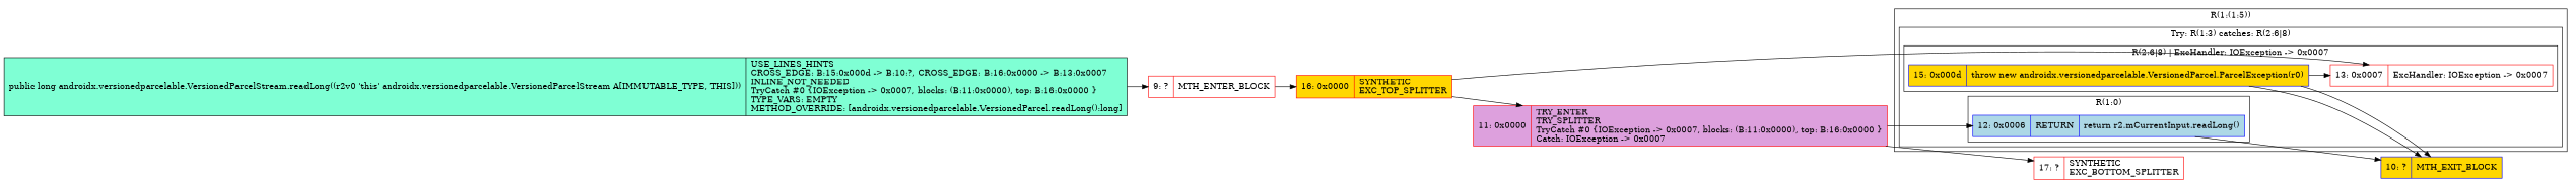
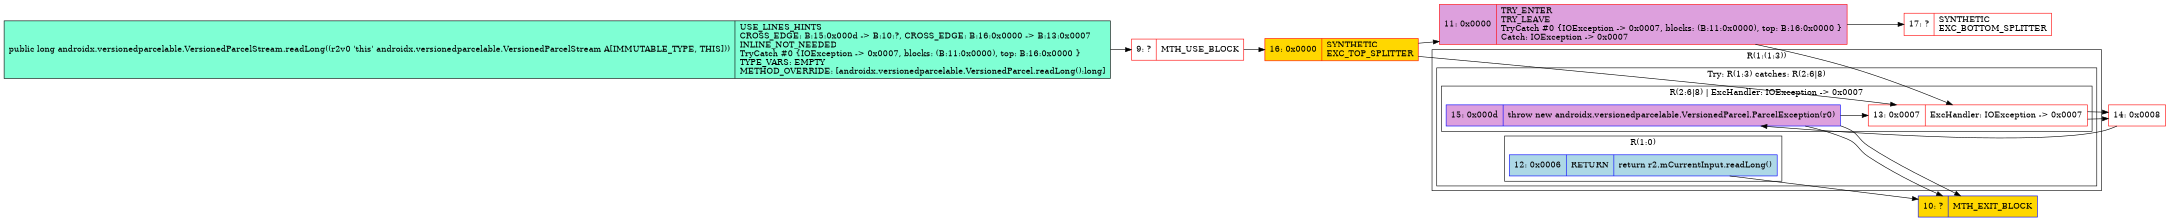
  digraph {
    rankdir=LR
    node [color=red fillcolor=white shape=record style=filled]
    n1 [color=blue fillcolor=lightblue label="{12\:\ 0x0006|RETURN\l|return r2.mCurrentInput.readLong()\l}"]
    n2 [label="{13\:\ 0x0007|ExcHandler: IOException \-\> 0x0007\l}"]
-   n3 [color=blue fillcolor=gold label="{15\:\ 0x000d|throw new androidx.versionedparcelable.VersionedParcel.ParcelException(r0)\l}"]
+   n3 [color=blue fillcolor=plum label="{15\:\ 0x000d|throw new androidx.versionedparcelable.VersionedParcel.ParcelException(r0)\l}"]
    n4 [color=blue fillcolor=gold label="{10\:\ ?|MTH_EXIT_BLOCK\l}"]
-   n6 [label="{9\:\ ?|MTH_ENTER_BLOCK\l}"]
+   n5 [label="{14\:\ 0x0008}"]
+   n6 [label="{9\:\ ?|MTH_USE_BLOCK\l}"]
    n7 [fillcolor=gold label="{16\:\ 0x0000|SYNTHETIC\lEXC_TOP_SPLITTER\l}"]
-   n8 [fillcolor=plum label="{11\:\ 0x0000|TRY_ENTER\lTRY_SPLITTER\lTryCatch #0 \{IOException \-\> 0x0007, blocks: (B:11:0x0000), top: B:16:0x0000 \}\lCatch: IOException \-\> 0x0007\l}"]
+   n8 [fillcolor=plum label="{11\:\ 0x0000|TRY_ENTER\lTRY_LEAVE\lTryCatch #0 \{IOException \-\> 0x0007, blocks: (B:11:0x0000), top: B:16:0x0000 \}\lCatch: IOException \-\> 0x0007\l}"]
    n9 [label="{17\:\ ?|SYNTHETIC\lEXC_BOTTOM_SPLITTER\l}"]
    n10 [fillcolor=aquamarine label="{public long androidx.versionedparcelable.VersionedParcelStream.readLong((r2v0 'this' androidx.versionedparcelable.VersionedParcelStream A[IMMUTABLE_TYPE, THIS]))  | USE_LINES_HINTS\lCROSS_EDGE: B:15:0x000d \-\> B:10:?, CROSS_EDGE: B:16:0x0000 \-\> B:13:0x0007\lINLINE_NOT_NEEDED\lTryCatch #0 \{IOException \-\> 0x0007, blocks: (B:11:0x0000), top: B:16:0x0000 \}\lTYPE_VARS: EMPTY\lMETHOD_OVERRIDE: [androidx.versionedparcelable.VersionedParcel.readLong():long]\l}" color=""]
    subgraph cluster_1 {
-     label="R(1:(1:5))"
+     label="R(1:(1:3))"
      subgraph cluster_2 {
        label="Try: R(1:3) catches: R(2:6|8)"
        subgraph cluster_3 {
          label="R(1:0)"
          n1
        }
        subgraph cluster_4 {
          label="R(2:6|8) | ExcHandler: IOException \-\> 0x0007\l"
          n2
          n3
        }
      }
    }
    subgraph cluster_5 {
      label="R(2:6|8) | ExcHandler: IOException \-\> 0x0007\l"
    }
    n1 -> n4
+   n2 -> n5
+   n2 -> n5
    n3 -> n2
    n3 -> n4
    n3 -> n4
+   n5 -> n3
    n6 -> n7
    n7 -> n2
    n7 -> n8
-   n8 -> n1
+   n8 -> n2
    n8 -> n9
    n10 -> n6
  }
